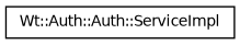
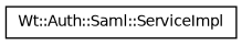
  digraph {
    rankdir=LR
-   n1 [color=black fillcolor=white fontname=Helvetica fontsize=10 height=0.2 label="Wt::Auth::Auth::ServiceImpl" shape=record style=filled width=0.4]
+   n1 [color=black fillcolor=white fontname=Helvetica fontsize=10 height=0.2 label="Wt::Auth::Saml::ServiceImpl" shape=record style=filled width=0.4]
  }
